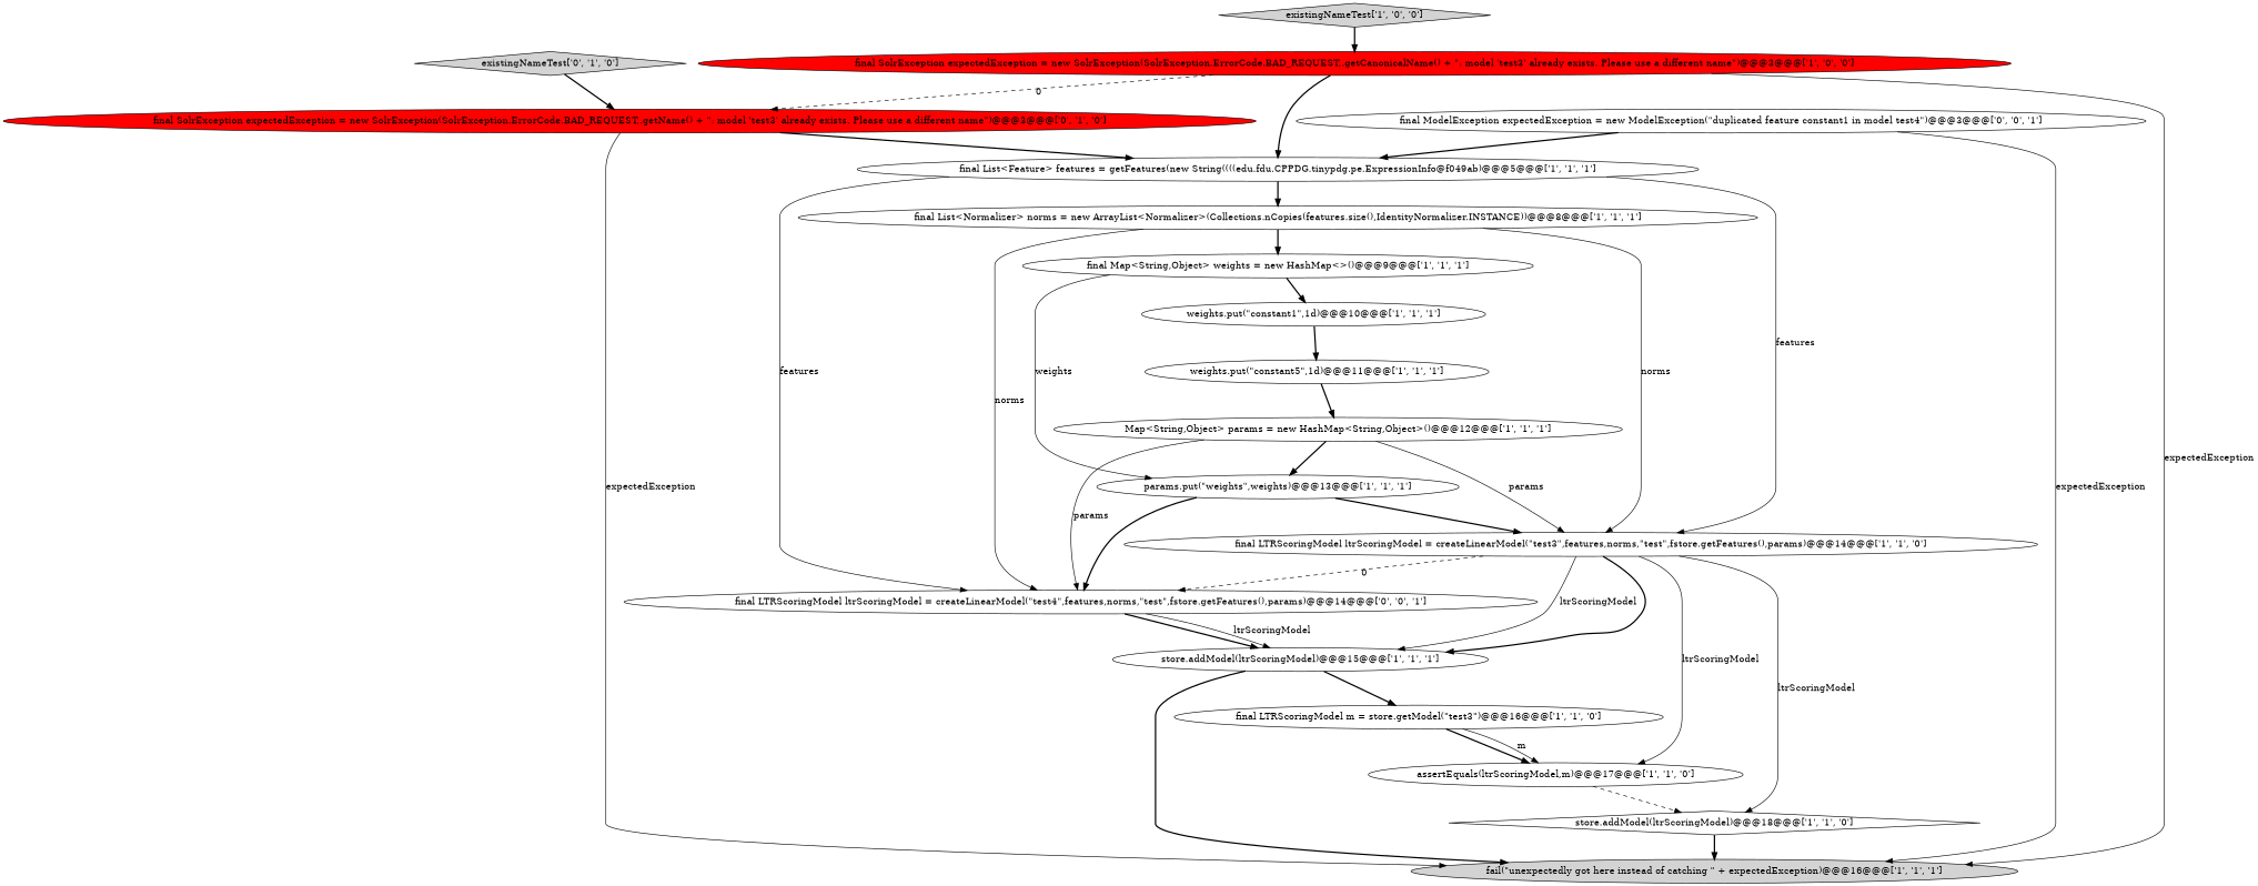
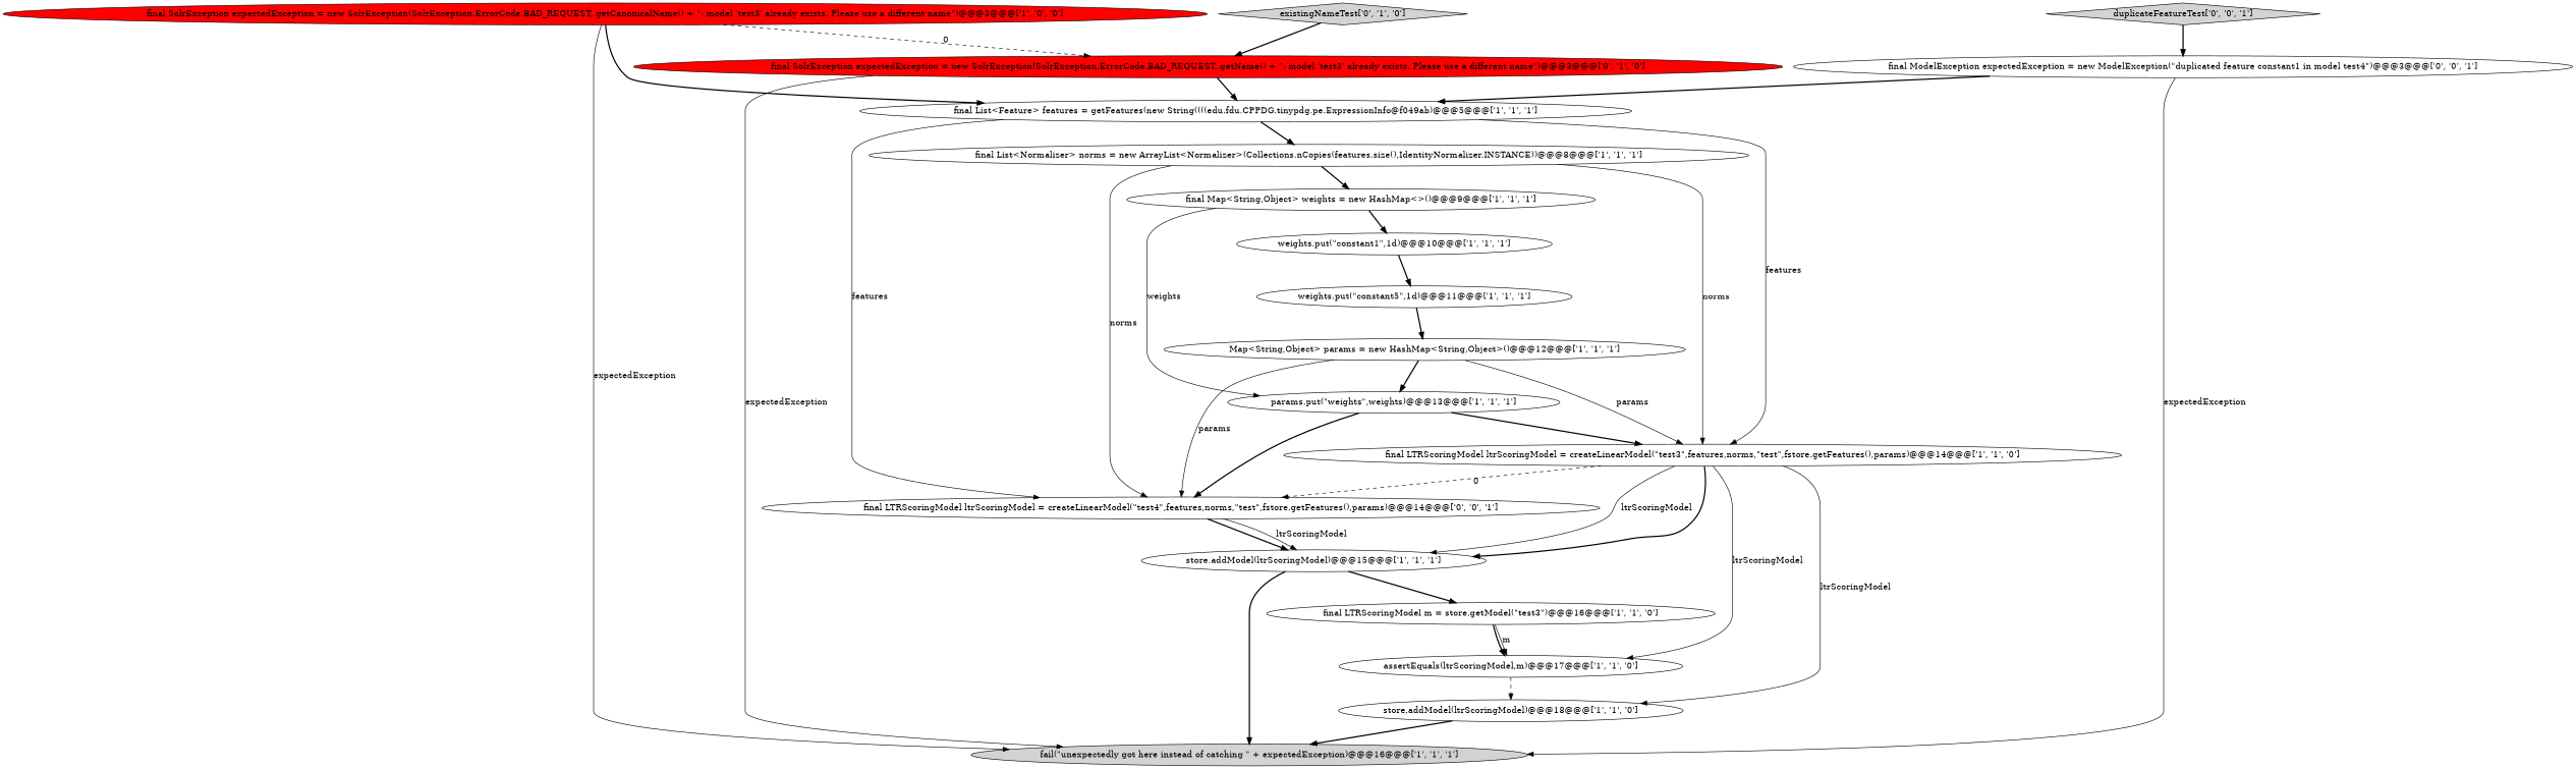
  digraph {
    node [fillcolor=white shape=ellipse style=filled]
    edge [style=bold]
    n1 [fillcolor=lightgray label="fail(\"unexpectedly got here instead of catching \" + expectedException)@@@16@@@['1', '1', '1']"]
    n2 [label="params.put(\"weights\",weights)@@@13@@@['1', '1', '1']"]
    n3 [label="final LTRScoringModel ltrScoringModel = createLinearModel(\"test3\",features,norms,\"test\",fstore.getFeatures(),params)@@@14@@@['1', '1', '0']"]
    n4 [label="final LTRScoringModel ltrScoringModel = createLinearModel(\"test4\",features,norms,\"test\",fstore.getFeatures(),params)@@@14@@@['0', '0', '1']"]
    n5 [label="store.addModel(ltrScoringModel)@@@15@@@['1', '1', '1']"]
-   n6 [label="store.addModel(ltrScoringModel)@@@18@@@['1', '1', '0']" shape=diamond]
+   n6 [label="store.addModel(ltrScoringModel)@@@18@@@['1', '1', '0']"]
    n7 [label="assertEquals(ltrScoringModel,m)@@@17@@@['1', '1', '0']"]
    n8 [label="weights.put(\"constant1\",1d)@@@10@@@['1', '1', '1']"]
    n9 [label="weights.put(\"constant5\",1d)@@@11@@@['1', '1', '1']"]
    n10 [label="Map<String,Object> params = new HashMap<String,Object>()@@@12@@@['1', '1', '1']"]
    n11 [label="final LTRScoringModel m = store.getModel(\"test3\")@@@16@@@['1', '1', '0']"]
-   n12 [fillcolor=lightgray label="existingNameTest['1', '0', '0']" shape=diamond]
    n13 [fillcolor=red label="final SolrException expectedException = new SolrException(SolrException.ErrorCode.BAD_REQUEST,.getCanonicalName() + \": model 'test3' already exists. Please use a different name\")@@@3@@@['1', '0', '0']"]
    n14 [label="final List<Feature> features = getFeatures(new String((((edu.fdu.CPPDG.tinypdg.pe.ExpressionInfo@f049ab)@@@5@@@['1', '1', '1']"]
    n15 [fillcolor=red label="final SolrException expectedException = new SolrException(SolrException.ErrorCode.BAD_REQUEST,.getName() + \": model 'test3' already exists. Please use a different name\")@@@3@@@['0', '1', '0']"]
+   n16 [fillcolor=lightgray label="duplicateFeatureTest['0', '0', '1']" shape=diamond]
    n17 [label="final ModelException expectedException = new ModelException(\"duplicated feature constant1 in model test4\")@@@3@@@['0', '0', '1']"]
    n18 [label="final List<Normalizer> norms = new ArrayList<Normalizer>(Collections.nCopies(features.size(),IdentityNormalizer.INSTANCE))@@@8@@@['1', '1', '1']"]
    n19 [label="final Map<String,Object> weights = new HashMap<>()@@@9@@@['1', '1', '1']"]
    n20 [fillcolor=lightgray label="existingNameTest['0', '1', '0']" shape=diamond]
    n2 -> n3
    n2 -> n4
    n3 -> n4 [label=0 style=dashed]
    n3 -> n5
    n3 -> n5 [label=ltrScoringModel style=solid]
    n3 -> n6 [label=ltrScoringModel style=solid]
    n3 -> n7 [label=ltrScoringModel style=solid]
    n4 -> n5
    n4 -> n5 [label=ltrScoringModel style=solid]
    n5 -> n1
    n5 -> n11
    n6 -> n1
    n7 -> n6 [style=dashed]
    n8 -> n9
    n9 -> n10
    n10 -> n2
    n10 -> n3 [label=params style=solid]
    n10 -> n4 [label=params style=solid]
    n11 -> n7
    n11 -> n7 [label=m style=solid]
-   n12 -> n13
    n13 -> n1 [label=expectedException style=solid]
    n13 -> n14
    n13 -> n15 [label=0 style=dashed]
    n14 -> n3 [label=features style=solid]
    n14 -> n4 [label=features style=solid]
    n14 -> n18
    n15 -> n1 [label=expectedException style=solid]
    n15 -> n14
+   n16 -> n17
    n17 -> n1 [label=expectedException style=solid]
    n17 -> n14
    n18 -> n3 [label=norms style=solid]
    n18 -> n4 [label=norms style=solid]
    n18 -> n19
    n19 -> n2 [label=weights style=solid]
    n19 -> n8
    n20 -> n15
  }
